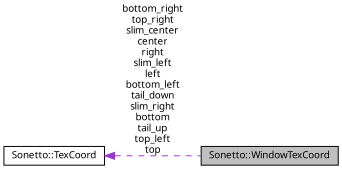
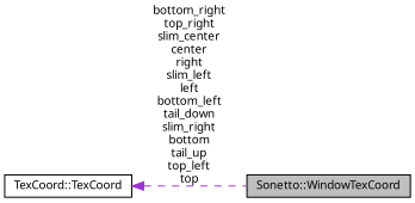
  digraph {
    rankdir=LR
    node [color=black fontname="FreeSans.ttf" fontsize=10 shape=record]
    n1 [fillcolor=grey75 fontcolor=black height=0.2 label="Sonetto::WindowTexCoord" style=filled width=0.4]
-   n2 [height=0.2 label="Sonetto::TexCoord" width=0.4]
+   n2 [height=0.2 label="TexCoord::TexCoord" width=0.4]
    n2 -> n1 [color=darkorchid3 dir=back fontname="FreeSans.ttf" fontsize=10 label="bottom_right\ntop_right\nslim_center\ncenter\nright\nslim_left\nleft\nbottom_left\ntail_down\nslim_right\nbottom\ntail_up\ntop_left\ntop" labelfontname="FreeSans.ttf" labelfontsize=10 style=dashed]
  }
